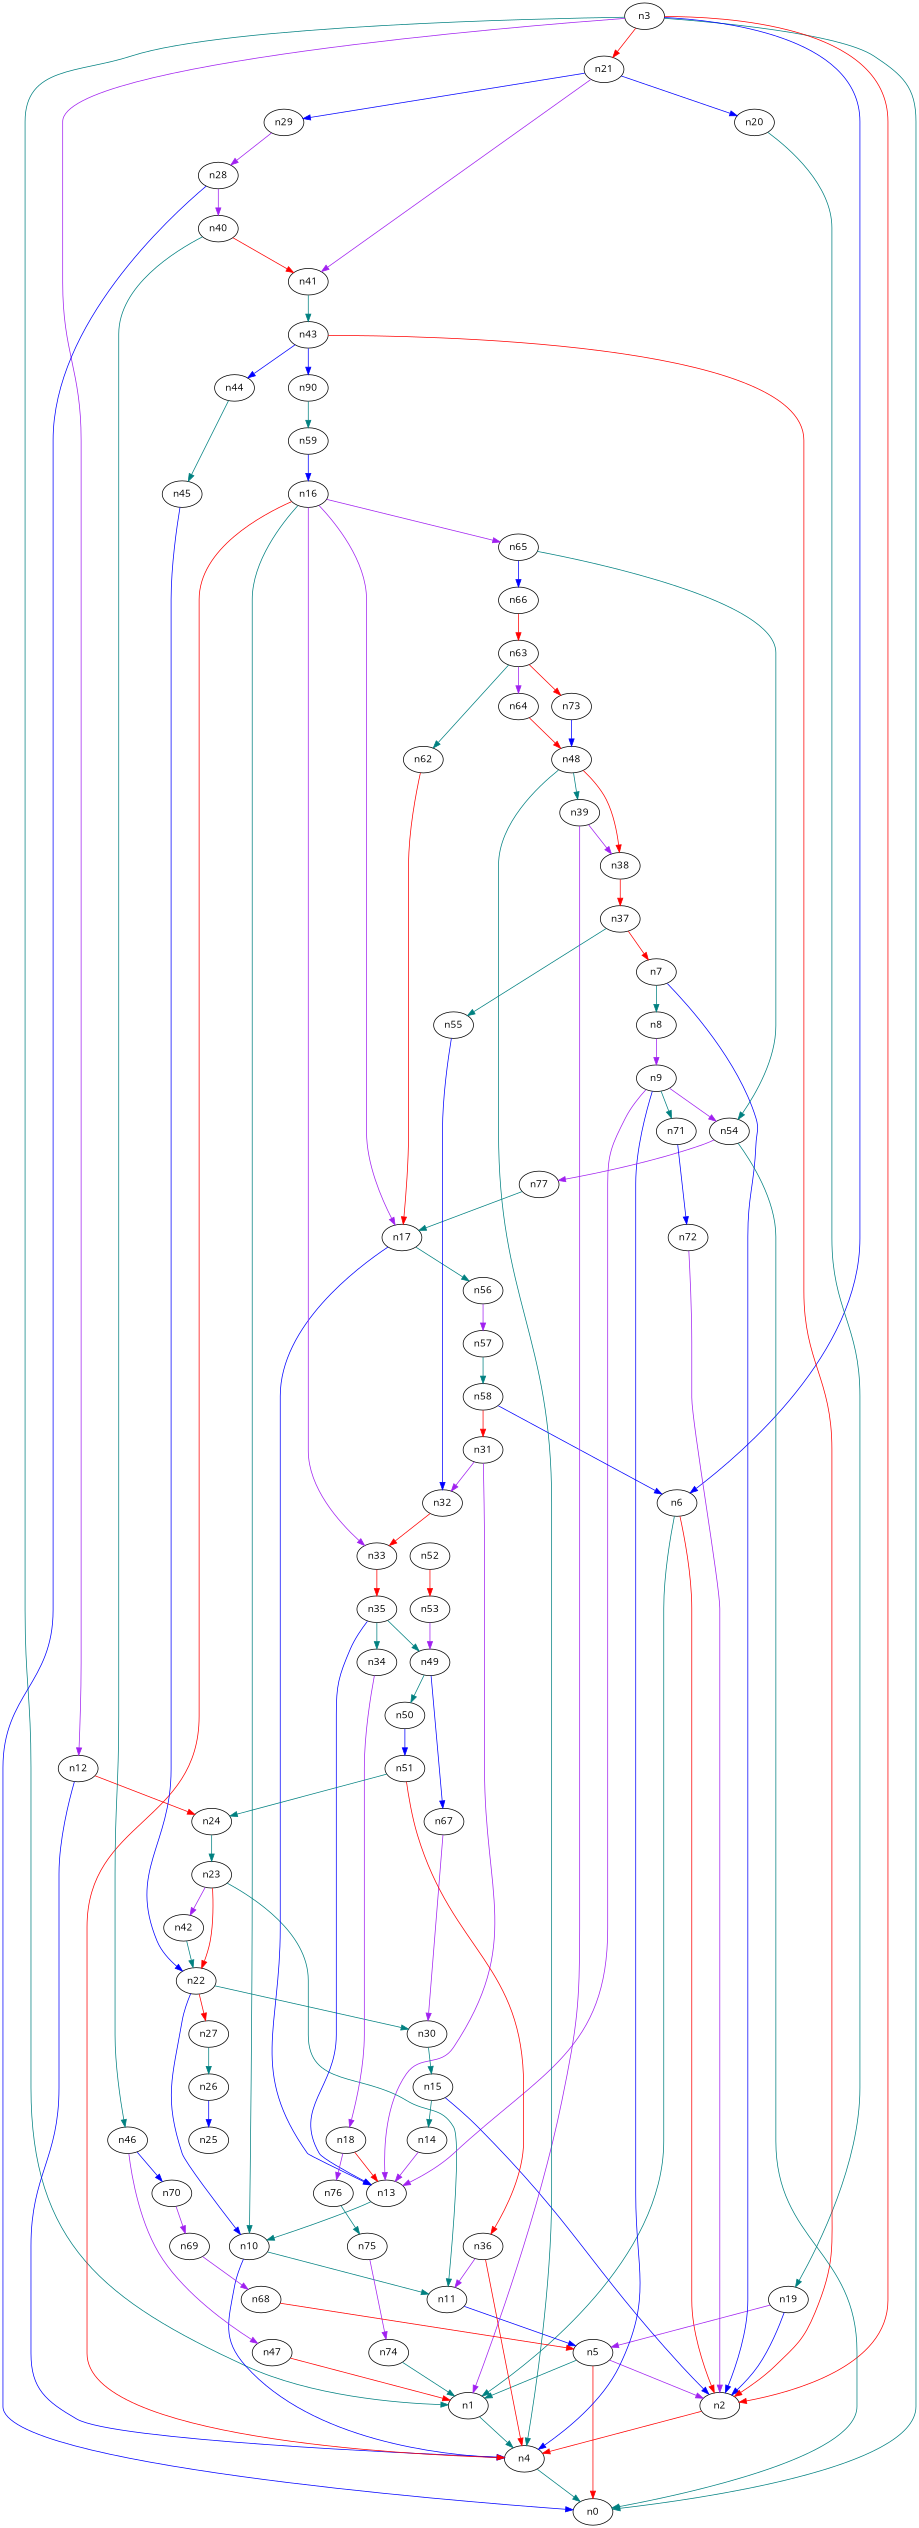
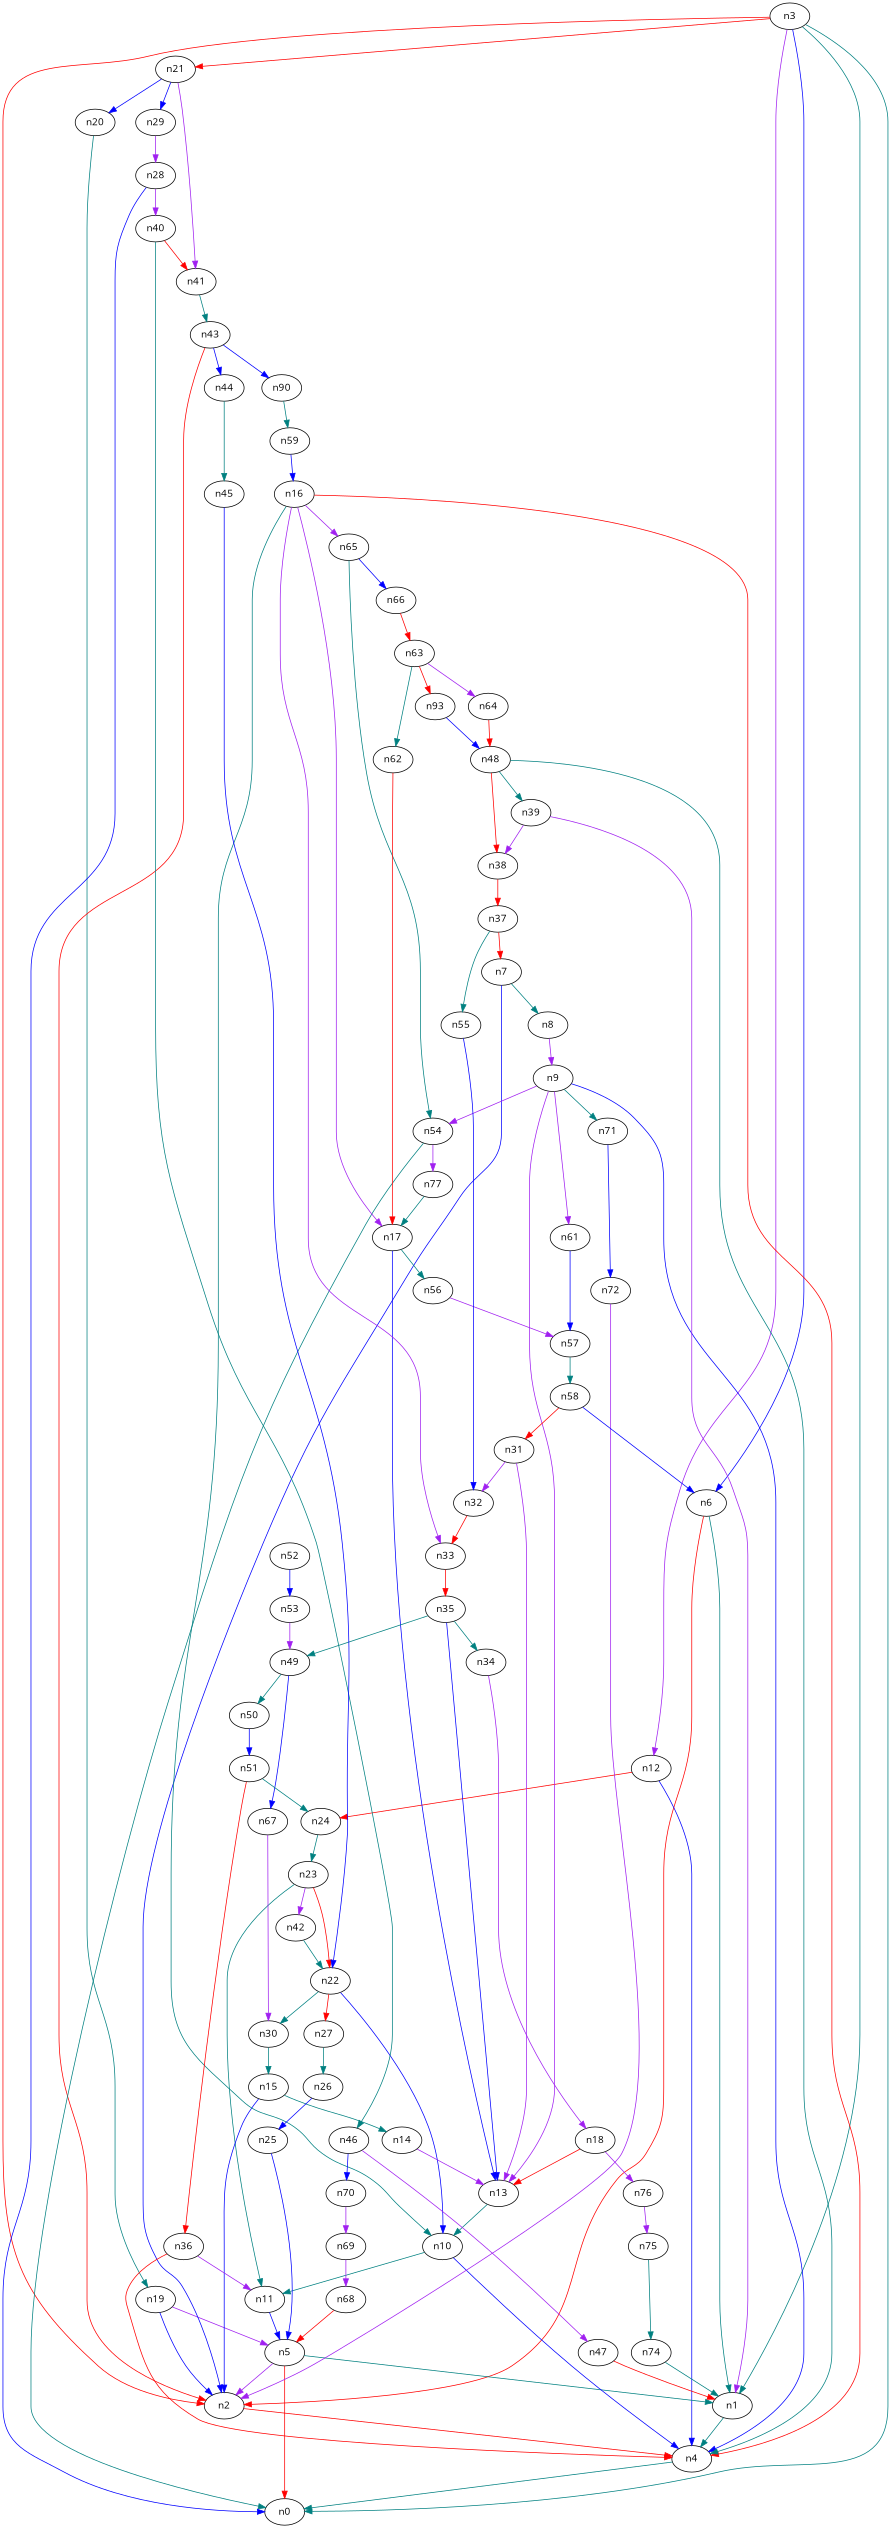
  digraph {
    fontname="Open Sans"
    node [fontname="Open Sans"]
    edge [color=teal fontname="Open Sans"]
    n1
    n4
    n0
    n2
    n3
    n6
    n12
    n21
    n24
    n20
    n29
    n41
    n31
    n13
    n32
    n23
    n19
    n28
    n43
    n5
    n10
    n33
    n7
    n8
    n9
    n54
+   n61
    n71
    n77
    n57
    n72
    n11
    n17
    n58
    n22
    n42
    n14
    n15
    n16
    n65
    n56
    n35
    n66
    n34
    n49
    n63
    n18
    n76
    n75
    n74
    n40
    n44
    n60 [label=n90]
    n27
    n30
    n26
    n25
    n46
    n47
    n70
    n50
    n67
    n51
    n36
    n37
    n55
    n38
    n39
    n69
    n45
    n59
    n68
    n48
    n52
    n53
    n62
    n64
-   n73
+   n73 [label=n93]
    n1 -> n4
    n4 -> n0
    n2 -> n4 [color=red]
    n3 -> n1
    n3 -> n0
    n3 -> n2 [color=red]
    n3 -> n6 [color=blue]
    n3 -> n12 [color=purple]
    n3 -> n21 [color=red]
    n6 -> n1
    n6 -> n2 [color=red]
    n12 -> n4 [color=blue]
    n12 -> n24 [color=red]
    n21 -> n20 [color=blue]
    n21 -> n29 [color=blue]
    n21 -> n41 [color=purple]
    n24 -> n23
    n20 -> n19
    n29 -> n28 [color=purple]
    n41 -> n43
    n31 -> n13 [color=purple]
    n31 -> n32 [color=purple]
    n13 -> n10
    n32 -> n33 [color=red]
    n23 -> n11
    n23 -> n22 [color=red]
    n23 -> n42 [color=purple]
    n19 -> n2 [color=blue]
    n19 -> n5 [color=purple]
    n28 -> n0 [color=blue]
    n28 -> n40 [color=purple]
    n43 -> n2 [color=red]
    n43 -> n44 [color=blue]
    n43 -> n60 [color=blue]
    n5 -> n1
    n5 -> n0 [color=red]
    n5 -> n2 [color=purple]
    n10 -> n4 [color=blue]
    n10 -> n11
    n33 -> n35 [color=red]
    n7 -> n2 [color=blue]
    n7 -> n8
    n8 -> n9 [color=purple]
    n9 -> n4 [color=blue]
    n9 -> n13 [color=purple]
    n9 -> n54 [color=purple]
+   n9 -> n61 [color=purple]
    n9 -> n71
    n54 -> n0
    n54 -> n77 [color=purple]
+   n61 -> n57 [color=blue]
    n71 -> n72 [color=blue]
    n77 -> n17
    n57 -> n58
    n72 -> n2 [color=purple]
    n11 -> n5 [color=blue]
    n17 -> n13 [color=blue]
    n17 -> n56
    n58 -> n6 [color=blue]
    n58 -> n31 [color=red]
    n22 -> n10 [color=blue]
    n22 -> n27 [color=red]
    n22 -> n30
    n42 -> n22
    n14 -> n13 [color=purple]
    n15 -> n2 [color=blue]
    n15 -> n14
    n16 -> n4 [color=red]
    n16 -> n10
    n16 -> n33 [color=purple]
    n16 -> n17 [color=purple]
    n16 -> n65 [color=purple]
    n65 -> n54
    n65 -> n66 [color=blue]
    n56 -> n57 [color=purple]
    n35 -> n13 [color=blue]
    n35 -> n34
    n35 -> n49
    n66 -> n63 [color=red]
    n34 -> n18 [color=purple]
    n49 -> n50
    n49 -> n67 [color=blue]
    n63 -> n62
    n63 -> n64 [color=purple]
    n63 -> n73 [color=red]
    n18 -> n13 [color=red]
    n18 -> n76 [color=purple]
-   n76 -> n75
-   n75 -> n74 [color=purple]
+   n76 -> n75 [color=purple]
+   n75 -> n74
    n74 -> n1
    n40 -> n41 [color=red]
    n40 -> n46
    n44 -> n45
    n60 -> n59
    n27 -> n26
    n30 -> n15
    n26 -> n25 [color=blue]
+   n25 -> n5 [color=blue]
    n46 -> n47 [color=purple]
    n46 -> n70 [color=blue]
    n47 -> n1 [color=red]
    n70 -> n69 [color=purple]
    n50 -> n51 [color=blue]
    n67 -> n30 [color=purple]
    n51 -> n24
    n51 -> n36 [color=red]
    n36 -> n4 [color=red]
    n36 -> n11 [color=purple]
    n37 -> n7 [color=red]
    n37 -> n55
    n55 -> n32 [color=blue]
    n38 -> n37 [color=red]
    n39 -> n1 [color=purple]
    n39 -> n38 [color=purple]
    n69 -> n68 [color=purple]
    n45 -> n22 [color=blue]
    n59 -> n16 [color=blue]
    n68 -> n5 [color=red]
    n48 -> n4
    n48 -> n38 [color=red]
    n48 -> n39
-   n52 -> n53 [color=red]
+   n52 -> n53 [color=blue]
    n53 -> n49 [color=purple]
    n62 -> n17 [color=red]
    n64 -> n48 [color=red]
    n73 -> n48 [color=blue]
  }
